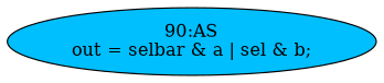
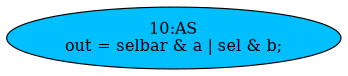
  strict digraph {
-   n1 [ast="<pyverilog.vparser.ast.Assign object at 0x7f9060e5e450>" def_var="['out']" fillcolor=deepskyblue label="90:AS\nout = selbar & a | sel & b;" statements="[]" style=filled typ=Assign use_var="['selbar', 'a', 'sel', 'b']"]
+   n1 [ast="<pyverilog.vparser.ast.Assign object at 0x7f9060e5e450>" def_var="['out']" fillcolor=deepskyblue label="10:AS\nout = selbar & a | sel & b;" statements="[]" style=filled typ=Assign use_var="['selbar', 'a', 'sel', 'b']"]
  }
